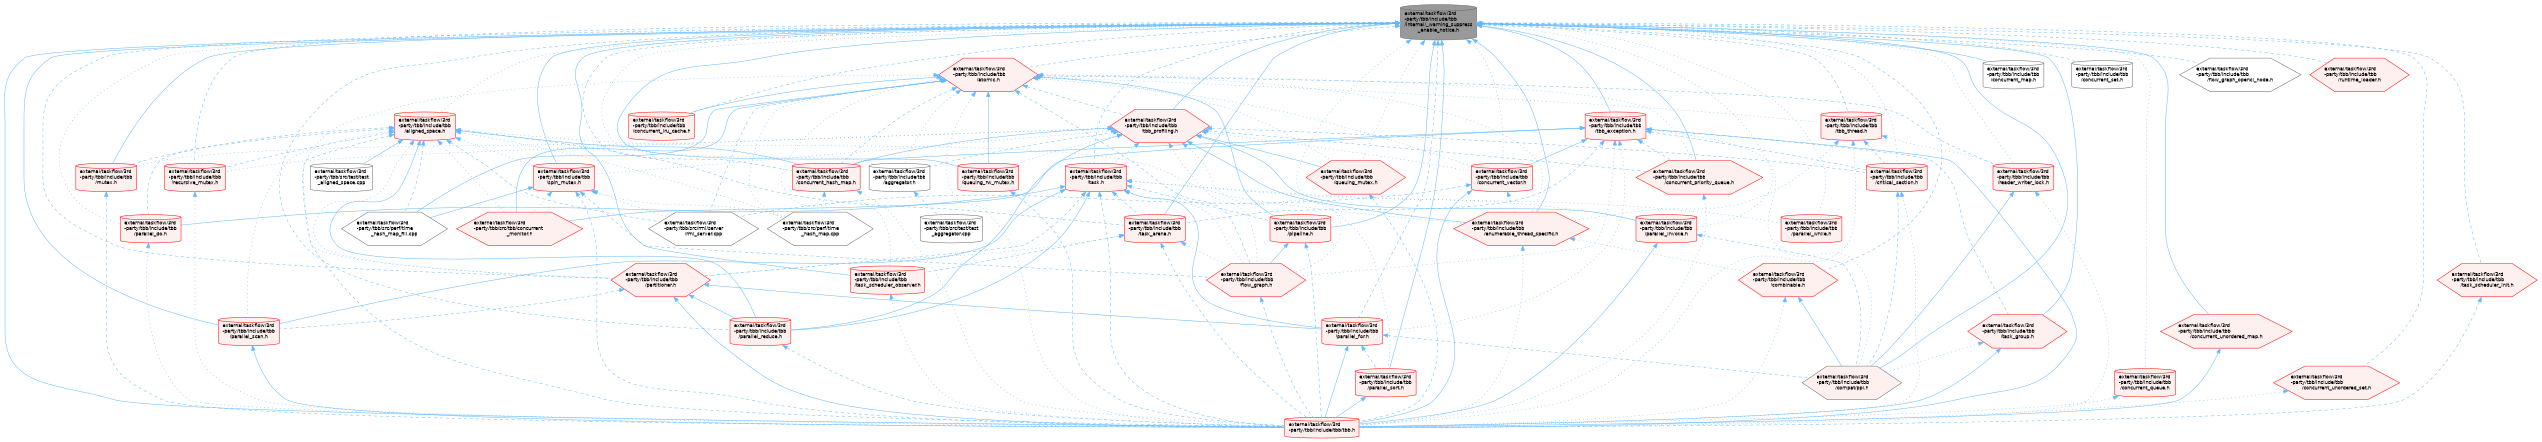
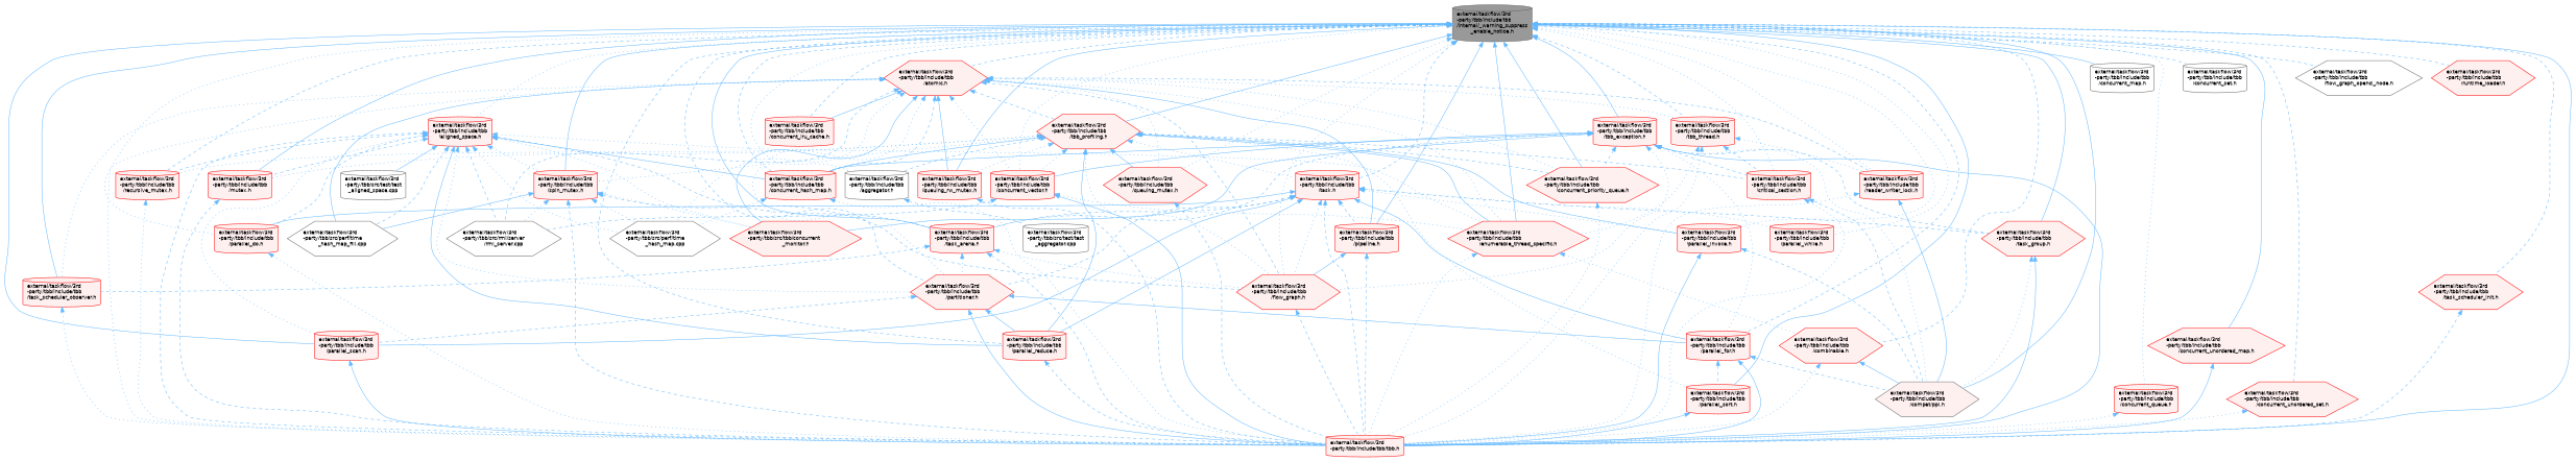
  digraph {
    node [color=red fillcolor="#FFF0F0" fontname=Helvetica fontsize=10 shape=cylinder style=filled]
    edge [color=steelblue1 dir=back fontname=Helvetica fontsize=10 labelfontname=Helvetica labelfontsize=10 style=dotted]
    n1 [color=gray40 fillcolor=grey60 fontcolor=black height=0.2 label="external/taskflow/3rd\l-party/tbb/include/tbb\l/internal/_warning_suppress\l_enable_notice.h" width=0.4]
    n2 [color=grey40 fillcolor=white height=0.2 label="external/taskflow/3rd\l-party/tbb/include/tbb\l/aggregator.h" width=0.4]
    n3 [height=0.2 label="external/taskflow/3rd\l-party/tbb/include/tbb\l/aligned_space.h" width=0.4]
    n4 [height=0.2 label="external/taskflow/3rd\l-party/tbb/include/tbb\l/concurrent_hash_map.h" width=0.4]
    n5 [height=0.2 label="external/taskflow/3rd\l-party/tbb/include/tbb/tbb.h" width=0.4]
    n6 [height=0.2 label="external/taskflow/3rd\l-party/tbb/include/tbb\l/enumerable_thread_specific.h" shape=hexagon width=0.4]
    n7 [height=0.2 label="external/taskflow/3rd\l-party/tbb/include/tbb\l/combinable.h" shape=hexagon width=0.4]
    n8 [color=grey40 height=0.2 label="external/taskflow/3rd\l-party/tbb/include/tbb\l/compat/ppl.h" shape=hexagon width=0.4]
    n9 [height=0.2 label="external/taskflow/3rd\l-party/tbb/include/tbb\l/mutex.h" width=0.4]
    n10 [height=0.2 label="external/taskflow/3rd\l-party/tbb/include/tbb\l/parallel_do.h" width=0.4]
    n11 [height=0.2 label="external/taskflow/3rd\l-party/tbb/include/tbb\l/parallel_reduce.h" width=0.4]
    n12 [height=0.2 label="external/taskflow/3rd\l-party/tbb/include/tbb\l/parallel_scan.h" width=0.4]
    n13 [height=0.2 label="external/taskflow/3rd\l-party/tbb/include/tbb\l/partitioner.h" shape=hexagon width=0.4]
    n14 [height=0.2 label="external/taskflow/3rd\l-party/tbb/include/tbb\l/parallel_for.h" width=0.4]
    n15 [height=0.2 label="external/taskflow/3rd\l-party/tbb/include/tbb\l/parallel_sort.h" width=0.4]
    n16 [height=0.2 label="external/taskflow/3rd\l-party/tbb/include/tbb\l/recursive_mutex.h" width=0.4]
    n17 [height=0.2 label="external/taskflow/3rd\l-party/tbb/include/tbb\l/spin_mutex.h" width=0.4]
    n18 [height=0.2 label="external/taskflow/3rd\l-party/tbb/include/tbb\l/flow_graph.h" shape=hexagon width=0.4]
    n19 [height=0.2 label="external/taskflow/3rd\l-party/tbb/include/tbb\l/task_arena.h" width=0.4]
    n20 [height=0.2 label="external/taskflow/3rd\l-party/tbb/include/tbb\l/task_scheduler_observer.h" width=0.4]
    n21 [height=0.2 label="external/taskflow/3rd\l-party/tbb/include/tbb\l/atomic.h" shape=hexagon width=0.4]
    n22 [height=0.2 label="external/taskflow/3rd\l-party/tbb/include/tbb\l/concurrent_lru_cache.h" width=0.4]
    n23 [height=0.2 label="external/taskflow/3rd\l-party/tbb/include/tbb\l/concurrent_priority_queue.h" shape=hexagon width=0.4]
    n24 [height=0.2 label="external/taskflow/3rd\l-party/tbb/include/tbb\l/concurrent_vector.h" width=0.4]
    n25 [height=0.2 label="external/taskflow/3rd\l-party/tbb/include/tbb\l/pipeline.h" width=0.4]
    n26 [height=0.2 label="external/taskflow/3rd\l-party/tbb/include/tbb\l/queuing_mutex.h" shape=hexagon width=0.4]
    n27 [height=0.2 label="external/taskflow/3rd\l-party/tbb/include/tbb\l/queuing_rw_mutex.h" width=0.4]
    n28 [height=0.2 label="external/taskflow/3rd\l-party/tbb/include/tbb\l/reader_writer_lock.h" width=0.4]
    n29 [height=0.2 label="external/taskflow/3rd\l-party/tbb/include/tbb\l/tbb_profiling.h" shape=hexagon width=0.4]
    n30 [height=0.2 label="external/taskflow/3rd\l-party/tbb/include/tbb\l/critical_section.h" width=0.4]
    n31 [height=0.2 label="external/taskflow/3rd\l-party/tbb/include/tbb\l/parallel_invoke.h" width=0.4]
    n32 [height=0.2 label="external/taskflow/3rd\l-party/tbb/include/tbb\l/task.h" width=0.4]
    n33 [height=0.2 label="external/taskflow/3rd\l-party/tbb/include/tbb\l/parallel_while.h" width=0.4]
    n34 [height=0.2 label="external/taskflow/3rd\l-party/tbb/include/tbb\l/task_group.h" shape=hexagon width=0.4]
    n35 [height=0.2 label="external/taskflow/3rd\l-party/tbb/include/tbb\l/tbb_thread.h" width=0.4]
    n36 [color=grey40 fillcolor=white height=0.2 label="external/taskflow/3rd\l-party/tbb/include/tbb\l/concurrent_map.h" width=0.4]
    n37 [height=0.2 label="external/taskflow/3rd\l-party/tbb/include/tbb\l/concurrent_queue.h" width=0.4]
    n38 [color=grey40 fillcolor=white height=0.2 label="external/taskflow/3rd\l-party/tbb/include/tbb\l/concurrent_set.h" width=0.4]
    n39 [height=0.2 label="external/taskflow/3rd\l-party/tbb/include/tbb\l/concurrent_unordered_map.h" shape=hexagon width=0.4]
    n40 [height=0.2 label="external/taskflow/3rd\l-party/tbb/include/tbb\l/concurrent_unordered_set.h" shape=hexagon width=0.4]
    n41 [color=grey40 fillcolor=white height=0.2 label="external/taskflow/3rd\l-party/tbb/include/tbb\l/flow_graph_opencl_node.h" shape=hexagon width=0.4]
    n42 [height=0.2 label="external/taskflow/3rd\l-party/tbb/include/tbb\l/runtime_loader.h" shape=hexagon width=0.4]
    n43 [height=0.2 label="external/taskflow/3rd\l-party/tbb/include/tbb\l/task_scheduler_init.h" shape=hexagon width=0.4]
    n44 [height=0.2 label="external/taskflow/3rd\l-party/tbb/include/tbb\l/tbb_exception.h" width=0.4]
    n45 [color=grey40 fillcolor=white height=0.2 label="external/taskflow/3rd\l-party/tbb/src/test/test\l_aggregator.cpp" width=0.4]
    n46 [color=grey40 fillcolor=white height=0.2 label="external/taskflow/3rd\l-party/tbb/src/perf/time\l_hash_map.cpp" shape=hexagon width=0.4]
    n47 [color=grey40 fillcolor=white height=0.2 label="external/taskflow/3rd\l-party/tbb/src/perf/time\l_hash_map_fill.cpp" shape=hexagon width=0.4]
    n48 [color=grey40 fillcolor=white height=0.2 label="external/taskflow/3rd\l-party/tbb/src/rml/server\l/rml_server.cpp" shape=hexagon width=0.4]
    n49 [height=0.2 label="external/taskflow/3rd\l-party/tbb/src/tbb/concurrent\l_monitor.h" shape=hexagon width=0.4]
    n50 [color=grey40 fillcolor=white height=0.2 label="external/taskflow/3rd\l-party/tbb/src/test/test\l_aligned_space.cpp" width=0.4]
    n1 -> n2
    n1 -> n3
    n1 -> n4 [style=dashed]
    n1 -> n5 [style=solid]
    n1 -> n6 [style=solid]
    n1 -> n7 [style=dashed]
    n1 -> n8 [style=solid]
    n1 -> n9 [style=solid]
    n1 -> n10
    n1 -> n11 [style=dashed]
    n1 -> n12 [style=solid]
    n1 -> n13 [style=dashed]
    n1 -> n14 [style=dashed]
    n1 -> n15 [style=solid]
    n1 -> n16 [style=dashed]
    n1 -> n17 [style=solid]
    n1 -> n18
    n1 -> n19 [style=solid]
    n1 -> n20 [style=solid]
    n1 -> n21 [style=dashed]
    n1 -> n22 [style=dashed]
    n1 -> n23 [style=solid]
    n1 -> n24
    n1 -> n25 [style=solid]
    n1 -> n26
    n1 -> n27 [style=solid]
    n1 -> n28
    n1 -> n29 [style=solid]
    n1 -> n30
    n1 -> n31
    n1 -> n32 [style=dashed]
    n1 -> n33
    n1 -> n34 [style=solid]
    n1 -> n35 [style=dashed]
    n1 -> n36 [style=solid]
    n1 -> n37
    n1 -> n38 [style=dashed]
    n1 -> n39 [style=solid]
    n1 -> n40 [style=dashed]
    n1 -> n41 [style=dashed]
    n1 -> n42 [style=dashed]
    n1 -> n43 [style=dashed]
    n1 -> n44 [style=solid]
    n2 -> n45 [style=dashed]
    n3 -> n4 [style=solid]
    n3 -> n5 [style=dashed]
    n3 -> n6
    n3 -> n9 [style=dashed]
    n3 -> n10 [style=dashed]
    n3 -> n11 [style=solid]
    n3 -> n12
    n3 -> n13
    n3 -> n16 [style=dashed]
    n3 -> n17
    n3 -> n19 [style=dashed]
    n3 -> n46
    n3 -> n47 [style=dashed]
    n3 -> n48 [style=dashed]
    n3 -> n49
    n3 -> n50 [style=solid]
    n4 -> n5
    n4 -> n46
    n6 -> n5
    n6 -> n7
    n7 -> n5
    n7 -> n8 [style=solid]
    n9 -> n5 [style=dashed]
    n10 -> n5
    n11 -> n5 [style=dashed]
    n12 -> n5 [style=solid]
    n13 -> n5 [style=solid]
    n13 -> n11 [style=solid]
    n13 -> n12 [style=dashed]
    n13 -> n14 [style=solid]
    n14 -> n5 [style=solid]
    n14 -> n8 [style=dashed]
    n14 -> n15 [style=dashed]
    n15 -> n5 [style=solid]
    n16 -> n5
    n17 -> n5 [style=dashed]
    n17 -> n18 [style=dashed]
    n17 -> n46
    n17 -> n47 [style=solid]
    n17 -> n48
    n17 -> n49
    n18 -> n5 [style=dashed]
    n19 -> n5 [style=dashed]
    n19 -> n13
    n19 -> n18
    n19 -> n20 [style=dashed]
    n20 -> n5
-   n21 -> n2
    n21 -> n4 [style=dashed]
    n21 -> n5
    n21 -> n6
    n21 -> n13
    n21 -> n18 [style=dashed]
    n21 -> n20
    n21 -> n22 [style=solid]
    n21 -> n23
    n21 -> n24
    n21 -> n25 [style=solid]
    n21 -> n26
    n21 -> n27 [style=solid]
    n21 -> n28 [style=dashed]
    n21 -> n29 [style=dashed]
    n21 -> n35
    n21 -> n46
    n21 -> n47 [style=solid]
    n21 -> n48 [style=dashed]
    n21 -> n49 [style=solid]
    n23 -> n5
    n24 -> n5 [style=solid]
    n24 -> n6
    n24 -> n48 [style=dashed]
    n25 -> n5 [style=dashed]
    n25 -> n18 [style=solid]
    n26 -> n5 [style=dashed]
    n27 -> n5 [style=dashed]
    n28 -> n5
    n28 -> n8 [style=solid]
    n29 -> n2 [style=dashed]
    n29 -> n4 [style=solid]
    n29 -> n6 [style=solid]
    n29 -> n9
    n29 -> n11 [style=solid]
    n29 -> n15
    n29 -> n16
    n29 -> n17
    n29 -> n18
    n29 -> n23 [style=dashed]
    n29 -> n24
    n29 -> n26 [style=solid]
    n29 -> n27
    n29 -> n30 [style=dashed]
    n29 -> n31 [style=solid]
    n29 -> n32
    n30 -> n5
    n30 -> n8 [style=dashed]
    n31 -> n5 [style=solid]
    n31 -> n8 [style=dashed]
    n32 -> n5 [style=dashed]
    n32 -> n10 [style=solid]
    n32 -> n11 [style=solid]
    n32 -> n12 [style=solid]
    n32 -> n13 [style=dashed]
    n32 -> n14 [style=solid]
    n32 -> n18
    n32 -> n19 [style=dashed]
    n32 -> n25 [style=dashed]
    n32 -> n31
    n32 -> n33
+   n32 -> n34 [style=dashed]
    n34 -> n5 [style=solid]
    n34 -> n8
    n35 -> n5
    n35 -> n6
    n35 -> n28
    n35 -> n30 [style=dashed]
    n37 -> n5
    n39 -> n5 [style=solid]
    n40 -> n5
    n43 -> n5 [style=dashed]
    n44 -> n4 [style=solid]
    n44 -> n5 [style=solid]
    n44 -> n8
    n44 -> n14
    n44 -> n18
    n44 -> n19 [style=dashed]
    n44 -> n23 [style=dashed]
    n44 -> n24 [style=solid]
    n44 -> n30 [style=dashed]
    n44 -> n34 [style=dashed]
    n44 -> n49 [style=solid]
  }
